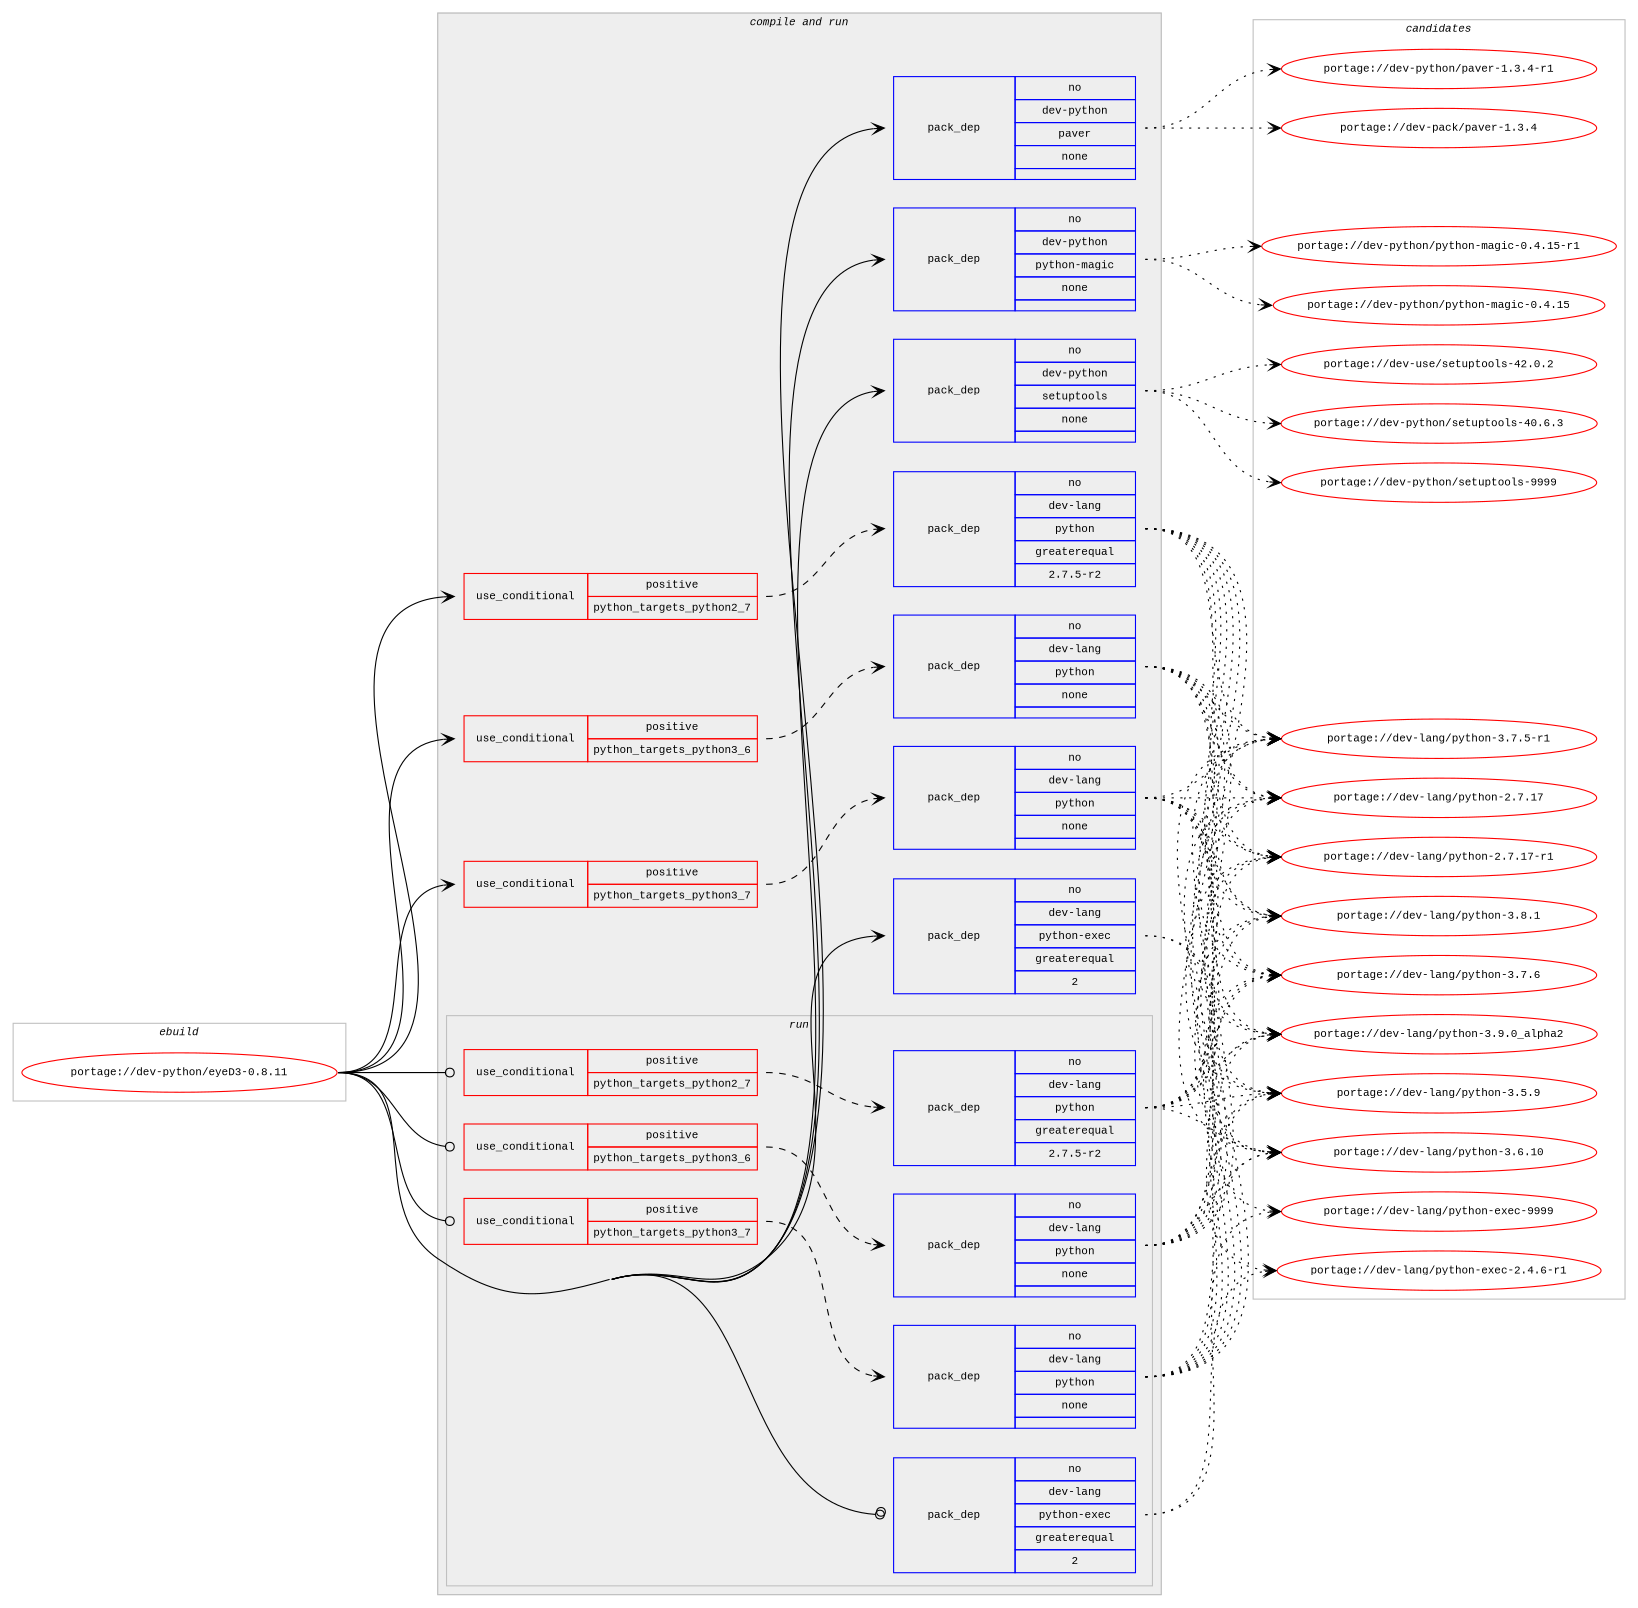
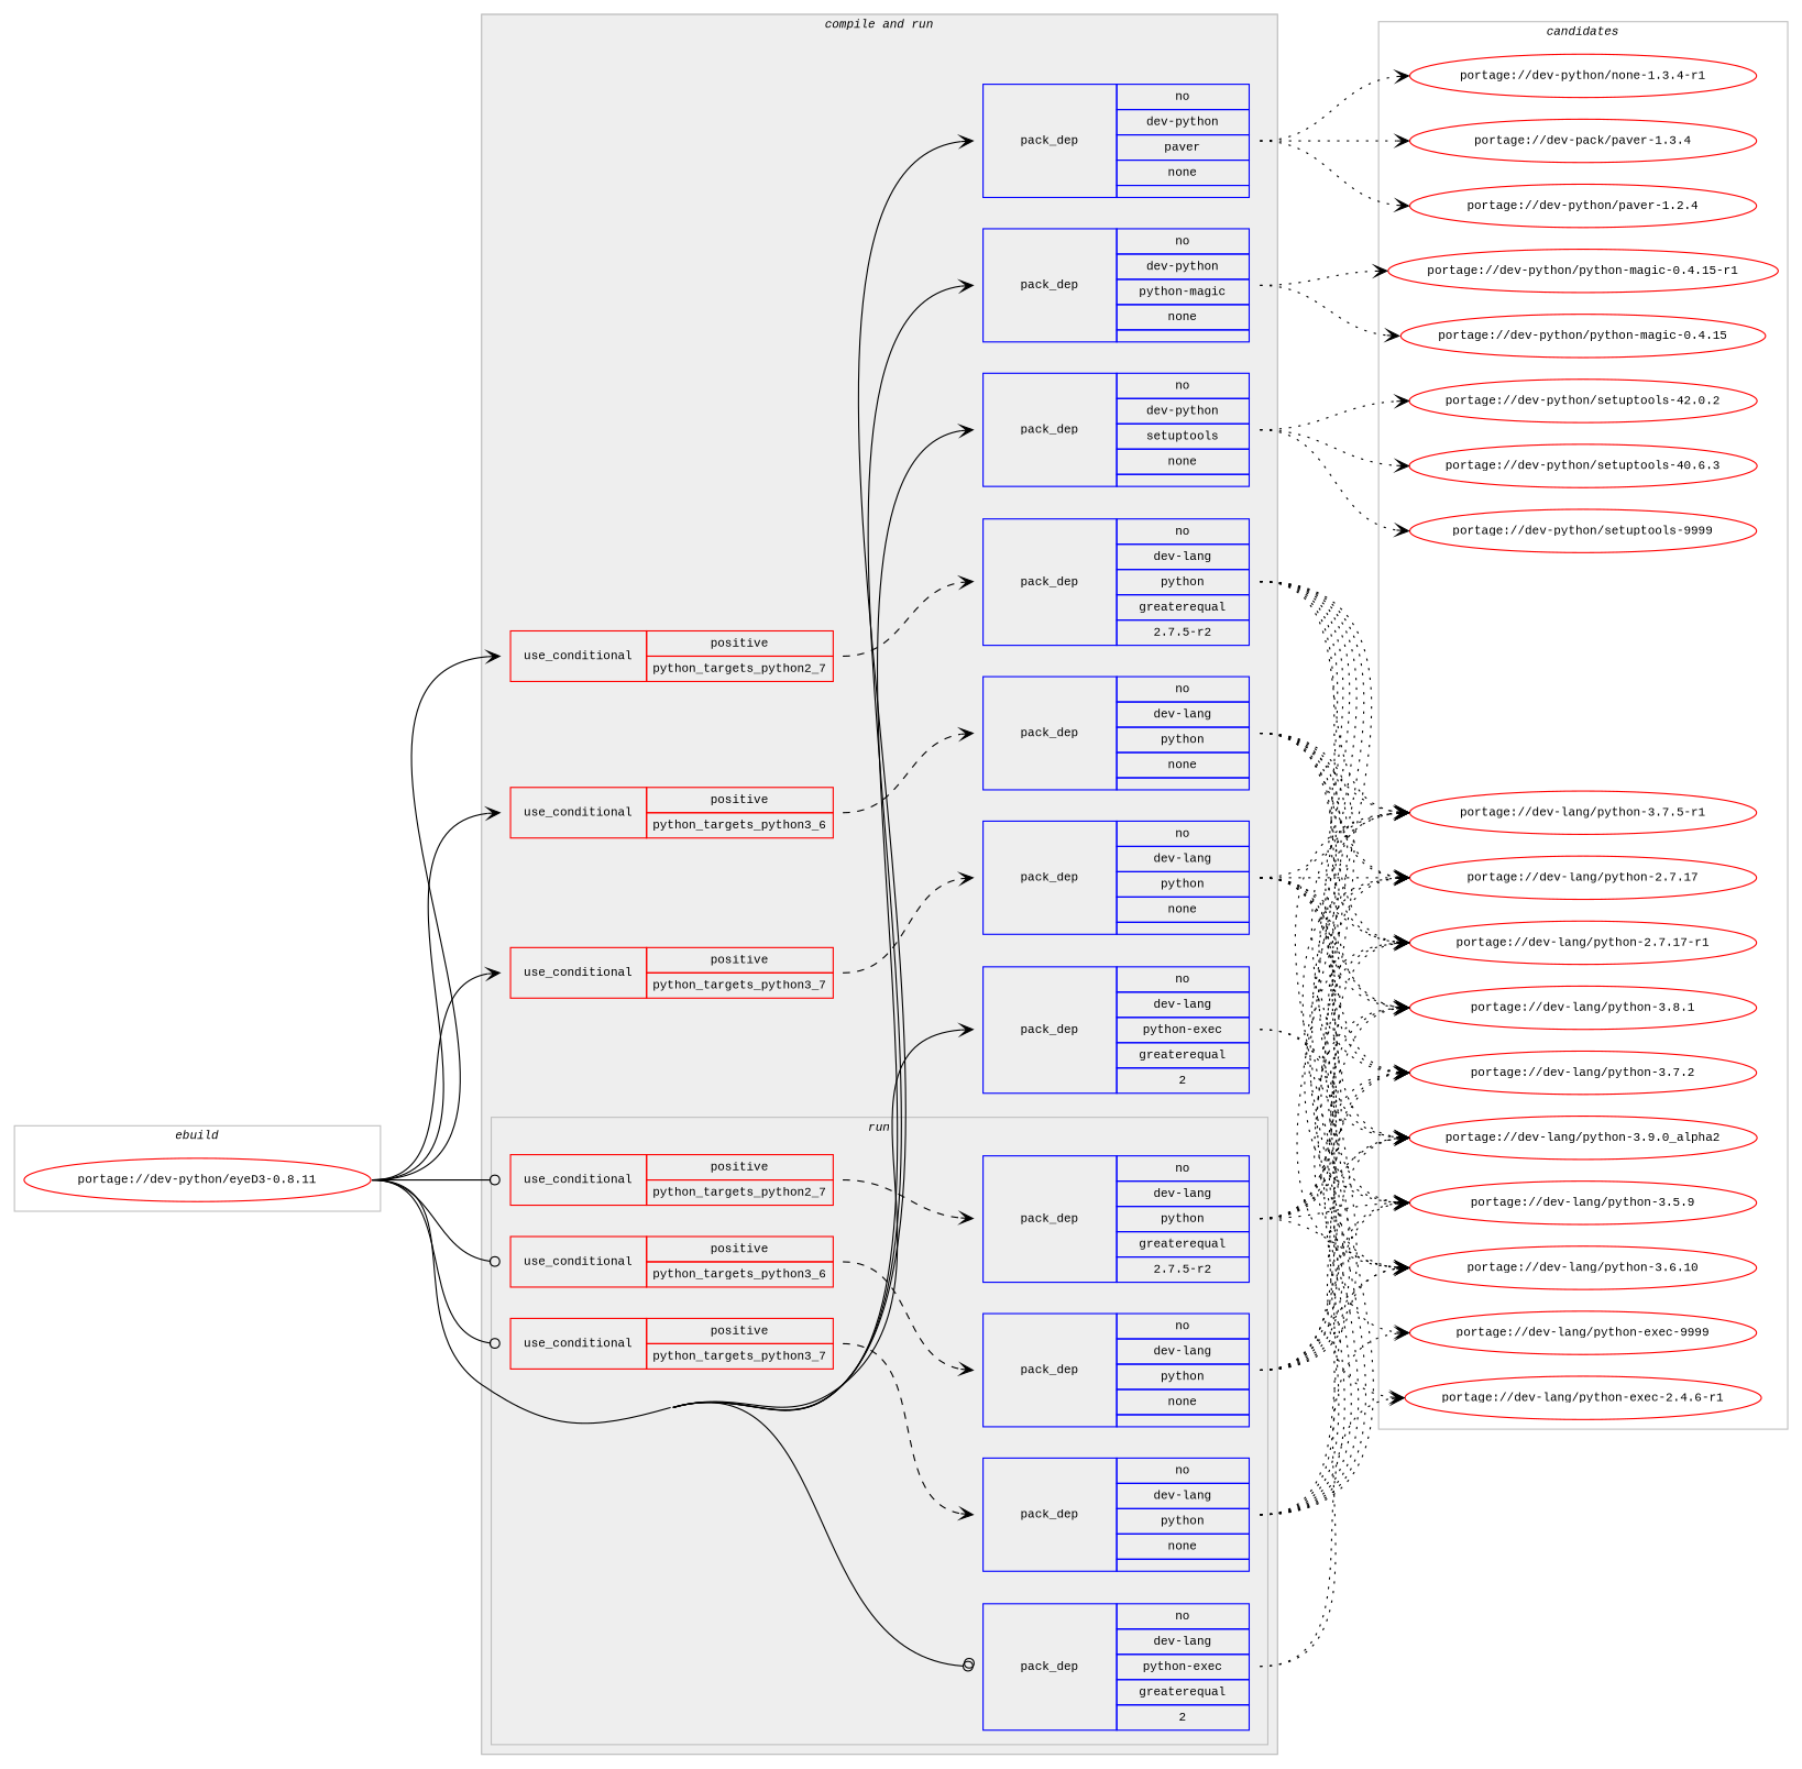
  digraph {
    compound=true
    concentrate=true
    fontname="Liberation Mono"
    fontsize=10
    newrank=true
    rankdir=LR
    ranksep=1.5
    node [color=red fontname="Liberation Mono" fontsize=10]
    edge [arrowhead=vee fontname="Liberation Mono" headport=w style=dotted tailport=e weight=100]
    n1 [label="portage://dev-python/eyeD3-0.8.11" width=4]
    n2 [color=blue label=<<TABLE BORDER="0" CELLBORDER="1" CELLSPACING="0" CELLPADDING="4" WIDTH="220"><TR><TD ROWSPAN="6" CELLPADDING="30">pack_dep</TD></TR><TR><TD WIDTH="110">no</TD></TR><TR><TD>dev-lang</TD></TR><TR><TD>python</TD></TR><TR><TD>greaterequal</TD></TR><TR><TD>2.7.5-r2</TD></TR></TABLE>> shape=none]
    n3 [label=<<TABLE BORDER="0" CELLBORDER="1" CELLSPACING="0" CELLPADDING="4"><TR><TD ROWSPAN="3" CELLPADDING="10">use_conditional</TD></TR><TR><TD>positive</TD></TR><TR><TD>python_targets_python2_7</TD></TR></TABLE>> shape=none]
    n4 [color=blue label=<<TABLE BORDER="0" CELLBORDER="1" CELLSPACING="0" CELLPADDING="4" WIDTH="220"><TR><TD ROWSPAN="6" CELLPADDING="30">pack_dep</TD></TR><TR><TD WIDTH="110">no</TD></TR><TR><TD>dev-lang</TD></TR><TR><TD>python</TD></TR><TR><TD>none</TD></TR><TR><TD></TD></TR></TABLE>> shape=none]
    n5 [label=<<TABLE BORDER="0" CELLBORDER="1" CELLSPACING="0" CELLPADDING="4"><TR><TD ROWSPAN="3" CELLPADDING="10">use_conditional</TD></TR><TR><TD>positive</TD></TR><TR><TD>python_targets_python3_6</TD></TR></TABLE>> shape=none]
    n6 [color=blue label=<<TABLE BORDER="0" CELLBORDER="1" CELLSPACING="0" CELLPADDING="4" WIDTH="220"><TR><TD ROWSPAN="6" CELLPADDING="30">pack_dep</TD></TR><TR><TD WIDTH="110">no</TD></TR><TR><TD>dev-lang</TD></TR><TR><TD>python</TD></TR><TR><TD>none</TD></TR><TR><TD></TD></TR></TABLE>> shape=none]
    n7 [label=<<TABLE BORDER="0" CELLBORDER="1" CELLSPACING="0" CELLPADDING="4"><TR><TD ROWSPAN="3" CELLPADDING="10">use_conditional</TD></TR><TR><TD>positive</TD></TR><TR><TD>python_targets_python3_7</TD></TR></TABLE>> shape=none]
    n8 [color=blue label=<<TABLE BORDER="0" CELLBORDER="1" CELLSPACING="0" CELLPADDING="4" WIDTH="220"><TR><TD ROWSPAN="6" CELLPADDING="30">pack_dep</TD></TR><TR><TD WIDTH="110">no</TD></TR><TR><TD>dev-lang</TD></TR><TR><TD>python-exec</TD></TR><TR><TD>greaterequal</TD></TR><TR><TD>2</TD></TR></TABLE>> shape=none]
    n9 [color=blue label=<<TABLE BORDER="0" CELLBORDER="1" CELLSPACING="0" CELLPADDING="4" WIDTH="220"><TR><TD ROWSPAN="6" CELLPADDING="30">pack_dep</TD></TR><TR><TD WIDTH="110">no</TD></TR><TR><TD>dev-python</TD></TR><TR><TD>paver</TD></TR><TR><TD>none</TD></TR><TR><TD></TD></TR></TABLE>> shape=none]
    n10 [color=blue label=<<TABLE BORDER="0" CELLBORDER="1" CELLSPACING="0" CELLPADDING="4" WIDTH="220"><TR><TD ROWSPAN="6" CELLPADDING="30">pack_dep</TD></TR><TR><TD WIDTH="110">no</TD></TR><TR><TD>dev-python</TD></TR><TR><TD>python-magic</TD></TR><TR><TD>none</TD></TR><TR><TD></TD></TR></TABLE>> shape=none]
    n11 [color=blue label=<<TABLE BORDER="0" CELLBORDER="1" CELLSPACING="0" CELLPADDING="4" WIDTH="220"><TR><TD ROWSPAN="6" CELLPADDING="30">pack_dep</TD></TR><TR><TD WIDTH="110">no</TD></TR><TR><TD>dev-python</TD></TR><TR><TD>setuptools</TD></TR><TR><TD>none</TD></TR><TR><TD></TD></TR></TABLE>> shape=none]
    n12 [color=blue label=<<TABLE BORDER="0" CELLBORDER="1" CELLSPACING="0" CELLPADDING="4" WIDTH="220"><TR><TD ROWSPAN="6" CELLPADDING="30">pack_dep</TD></TR><TR><TD WIDTH="110">no</TD></TR><TR><TD>dev-lang</TD></TR><TR><TD>python</TD></TR><TR><TD>greaterequal</TD></TR><TR><TD>2.7.5-r2</TD></TR></TABLE>> shape=none]
    n13 [label=<<TABLE BORDER="0" CELLBORDER="1" CELLSPACING="0" CELLPADDING="4"><TR><TD ROWSPAN="3" CELLPADDING="10">use_conditional</TD></TR><TR><TD>positive</TD></TR><TR><TD>python_targets_python2_7</TD></TR></TABLE>> shape=none]
    n14 [color=blue label=<<TABLE BORDER="0" CELLBORDER="1" CELLSPACING="0" CELLPADDING="4" WIDTH="220"><TR><TD ROWSPAN="6" CELLPADDING="30">pack_dep</TD></TR><TR><TD WIDTH="110">no</TD></TR><TR><TD>dev-lang</TD></TR><TR><TD>python</TD></TR><TR><TD>none</TD></TR><TR><TD></TD></TR></TABLE>> shape=none]
    n15 [label=<<TABLE BORDER="0" CELLBORDER="1" CELLSPACING="0" CELLPADDING="4"><TR><TD ROWSPAN="3" CELLPADDING="10">use_conditional</TD></TR><TR><TD>positive</TD></TR><TR><TD>python_targets_python3_6</TD></TR></TABLE>> shape=none]
    n16 [color=blue label=<<TABLE BORDER="0" CELLBORDER="1" CELLSPACING="0" CELLPADDING="4" WIDTH="220"><TR><TD ROWSPAN="6" CELLPADDING="30">pack_dep</TD></TR><TR><TD WIDTH="110">no</TD></TR><TR><TD>dev-lang</TD></TR><TR><TD>python</TD></TR><TR><TD>none</TD></TR><TR><TD></TD></TR></TABLE>> shape=none]
    n17 [label=<<TABLE BORDER="0" CELLBORDER="1" CELLSPACING="0" CELLPADDING="4"><TR><TD ROWSPAN="3" CELLPADDING="10">use_conditional</TD></TR><TR><TD>positive</TD></TR><TR><TD>python_targets_python3_7</TD></TR></TABLE>> shape=none]
    n18 [color=blue label=<<TABLE BORDER="0" CELLBORDER="1" CELLSPACING="0" CELLPADDING="4" WIDTH="220"><TR><TD ROWSPAN="6" CELLPADDING="30">pack_dep</TD></TR><TR><TD WIDTH="110">no</TD></TR><TR><TD>dev-lang</TD></TR><TR><TD>python-exec</TD></TR><TR><TD>greaterequal</TD></TR><TR><TD>2</TD></TR></TABLE>> shape=none]
    n19 [label="portage://dev-lang/python-3.9.0_alpha2" width=4]
    n20 [label="portage://dev-lang/python-3.8.1" width=4]
-   n21 [label="portage://dev-lang/python-3.7.6" width=4]
+   n21 [label="portage://dev-lang/python-3.7.2" width=4]
    n22 [label="portage://dev-lang/python-3.7.5-r1" width=4]
    n23 [label="portage://dev-lang/python-3.5.9" width=4]
    n24 [label="portage://dev-lang/python-3.6.10" width=4]
    n25 [label="portage://dev-lang/python-2.7.17-r1" width=4]
    n26 [label="portage://dev-lang/python-2.7.17" width=4]
    n27 [label="portage://dev-lang/python-exec-9999" width=4]
    n28 [label="portage://dev-lang/python-exec-2.4.6-r1" width=4]
-   n29 [label="portage://dev-python/paver-1.3.4-r1" width=4]
+   n29 [label="portage://dev-python/none-1.3.4-r1" width=4]
    n30 [label="portage://dev-pack/paver-1.3.4" width=4]
+   n31 [label="portage://dev-python/paver-1.2.4" width=4]
    n32 [label="portage://dev-python/python-magic-0.4.15-r1" width=4]
    n33 [label="portage://dev-python/python-magic-0.4.15" width=4]
    n34 [label="portage://dev-python/setuptools-9999" width=4]
-   n35 [label="portage://dev-use/setuptools-42.0.2" width=4]
+   n35 [label="portage://dev-python/setuptools-42.0.2" width=4]
    n36 [label="portage://dev-python/setuptools-40.6.3" width=4]
    subgraph cluster_1 {
      color=gray
      label=<<i>ebuild</i>>
      n1
    }
    subgraph cluster_2 {
      color=gray
      label=<<i>dependencies</i>>
      subgraph cluster_3 {
        color=gray
        fillcolor="#eeeeee"
        label=<<i>compile</i>>
        style=filled
        subgraph sub_4 {
          color=gray
          fillcolor="#eeeeee"
          label=<<i>compile</i>>
          style=filled
          n3
          subgraph sub_5 {
            color=gray
            fillcolor="#eeeeee"
            label=<<i>compile</i>>
            style=filled
            n2
          }
        }
        subgraph sub_6 {
          color=gray
          fillcolor="#eeeeee"
          label=<<i>compile</i>>
          style=filled
          n5
          subgraph sub_7 {
            color=gray
            fillcolor="#eeeeee"
            label=<<i>compile</i>>
            style=filled
            n4
          }
        }
        subgraph sub_8 {
          color=gray
          fillcolor="#eeeeee"
          label=<<i>compile</i>>
          style=filled
          n7
          subgraph sub_9 {
            color=gray
            fillcolor="#eeeeee"
            label=<<i>compile</i>>
            style=filled
            n6
          }
        }
        subgraph sub_10 {
          color=gray
          fillcolor="#eeeeee"
          label=<<i>compile</i>>
          style=filled
          n8
        }
        subgraph sub_11 {
          color=gray
          fillcolor="#eeeeee"
          label=<<i>compile</i>>
          style=filled
          n9
        }
        subgraph sub_12 {
          color=gray
          fillcolor="#eeeeee"
          label=<<i>compile</i>>
          style=filled
          n10
        }
        subgraph sub_13 {
          color=gray
          fillcolor="#eeeeee"
          label=<<i>compile</i>>
          style=filled
          n11
        }
      }
      subgraph cluster_14 {
        color=gray
        fillcolor="#eeeeee"
        label=<<i>compile and run</i>>
        style=filled
      }
      subgraph cluster_15 {
        color=gray
        fillcolor="#eeeeee"
        label=<<i>run</i>>
        style=filled
        subgraph sub_16 {
          color=gray
          fillcolor="#eeeeee"
          label=<<i>run</i>>
          style=filled
          n13
          subgraph sub_17 {
            color=gray
            fillcolor="#eeeeee"
            label=<<i>run</i>>
            style=filled
            n12
          }
        }
        subgraph sub_18 {
          color=gray
          fillcolor="#eeeeee"
          label=<<i>run</i>>
          style=filled
          n15
          subgraph sub_19 {
            color=gray
            fillcolor="#eeeeee"
            label=<<i>run</i>>
            style=filled
            n14
          }
        }
        subgraph sub_20 {
          color=gray
          fillcolor="#eeeeee"
          label=<<i>run</i>>
          style=filled
          n17
          subgraph sub_21 {
            color=gray
            fillcolor="#eeeeee"
            label=<<i>run</i>>
            style=filled
            n16
          }
        }
        subgraph sub_22 {
          color=gray
          fillcolor="#eeeeee"
          label=<<i>run</i>>
          style=filled
          n18
        }
      }
    }
    subgraph cluster_23 {
      color=gray
      label=<<i>candidates</i>>
      rank=same
      subgraph sub_24 {
        color=black
        label=<<i>candidates</i>>
        nodesep=1
        rank=same
        n19
        n20
        n21
        n22
        n23
        n24
        n25
        n26
      }
      subgraph sub_25 {
        color=black
        label=<<i>candidates</i>>
        nodesep=1
        rank=same
        n19
        n20
        n21
        n22
        n23
        n24
        n25
        n26
      }
      subgraph sub_26 {
        color=black
        label=<<i>candidates</i>>
        nodesep=1
        rank=same
        n19
        n20
        n21
        n22
        n23
        n24
        n25
        n26
      }
      subgraph sub_27 {
        color=black
        label=<<i>candidates</i>>
        nodesep=1
        rank=same
        n27
        n28
      }
      subgraph sub_28 {
        color=black
        label=<<i>candidates</i>>
        nodesep=1
        rank=same
        n29
        n30
+       n31
      }
      subgraph sub_29 {
        color=black
        label=<<i>candidates</i>>
        nodesep=1
        rank=same
        n32
        n33
      }
      subgraph sub_30 {
        color=black
        label=<<i>candidates</i>>
        nodesep=1
        rank=same
        n34
        n35
        n36
      }
      subgraph sub_31 {
        color=black
        label=<<i>candidates</i>>
        nodesep=1
        rank=same
        n19
        n20
        n21
        n22
        n23
        n24
        n25
        n26
      }
      subgraph sub_32 {
        color=black
        label=<<i>candidates</i>>
        nodesep=1
        rank=same
        n19
        n20
        n21
        n22
        n23
        n24
        n25
        n26
      }
      subgraph sub_33 {
        color=black
        label=<<i>candidates</i>>
        nodesep=1
        rank=same
        n19
        n20
        n21
        n22
        n23
        n24
        n25
        n26
      }
      subgraph sub_34 {
        color=black
        label=<<i>candidates</i>>
        nodesep=1
        rank=same
        n27
        n28
      }
    }
    n1 -> n3 [style=solid weight=20]
    n1 -> n5 [style=solid weight=20]
    n1 -> n7 [style=solid weight=20]
    n1 -> n8 [style=solid weight=20]
    n1 -> n9 [style=solid weight=20]
    n1 -> n10 [style=solid weight=20]
    n1 -> n11 [style=solid weight=20]
    n1 -> n13 [arrowhead=odot style=solid weight=20]
    n1 -> n15 [arrowhead=odot style=solid weight=20]
    n1 -> n17 [arrowhead=odot style=solid weight=20]
    n1 -> n18 [arrowhead=odot style=solid weight=20]
    n2 -> n19
    n2 -> n20
    n2 -> n21
    n2 -> n22
    n2 -> n23
    n2 -> n24
    n2 -> n25
    n2 -> n26
    n3 -> n2 [style=dashed weight=20]
    n4 -> n19
    n4 -> n20
    n4 -> n21
    n4 -> n22
    n4 -> n23
    n4 -> n24
    n4 -> n25
    n4 -> n26
    n5 -> n4 [style=dashed weight=20]
    n6 -> n19
    n6 -> n20
    n6 -> n21
    n6 -> n22
    n6 -> n23
    n6 -> n24
    n6 -> n25
    n6 -> n26
    n7 -> n6 [style=dashed weight=20]
    n8 -> n27
    n8 -> n28
    n9 -> n29
    n9 -> n30
+   n9 -> n31
    n10 -> n32
    n10 -> n33
    n11 -> n34
    n11 -> n35
    n11 -> n36
    n12 -> n19
    n12 -> n20
    n12 -> n21
    n12 -> n22
    n12 -> n23
    n12 -> n24
    n12 -> n25
    n12 -> n26
    n13 -> n12 [style=dashed weight=20]
    n14 -> n19
    n14 -> n20
    n14 -> n21
    n14 -> n22
    n14 -> n23
    n14 -> n24
    n14 -> n25
    n14 -> n26
    n15 -> n14 [style=dashed weight=20]
    n16 -> n19
    n16 -> n20
    n16 -> n21
    n16 -> n22
    n16 -> n23
    n16 -> n24
    n16 -> n25
    n16 -> n26
    n17 -> n16 [style=dashed weight=20]
    n18 -> n27
    n18 -> n28
  }
